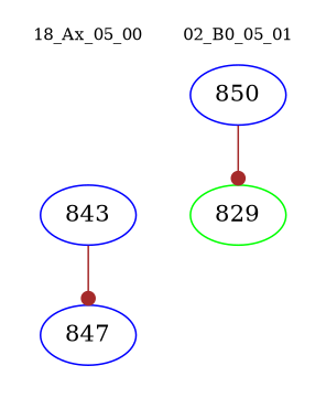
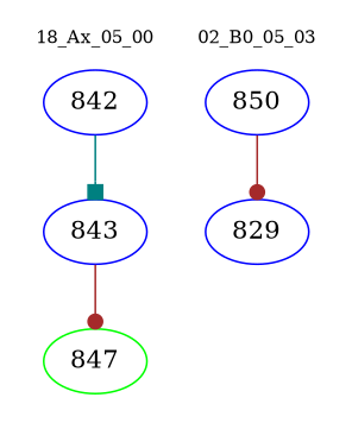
  digraph {
    node [color=blue]
    edge [arrowhead=dot color=brown]
+   n1 [label=842]
    n2 [label=843]
-   n3 [label=847]
+   n3 [color=green label=847]
    n4 [label=850]
-   n5 [color=green label=829]
+   n5 [label=829]
    subgraph cluster_1 {
      color=white
      fontsize=10
      label="18_Ax_05_00"
+     n1
      n2
      n3
    }
    subgraph cluster_2 {
      color=white
      fontsize=10
-     label="02_B0_05_01"
+     label="02_B0_05_03"
      n4
      n5
    }
+   n1 -> n2 [arrowhead=box color=teal]
    n2 -> n3
    n4 -> n5
  }
